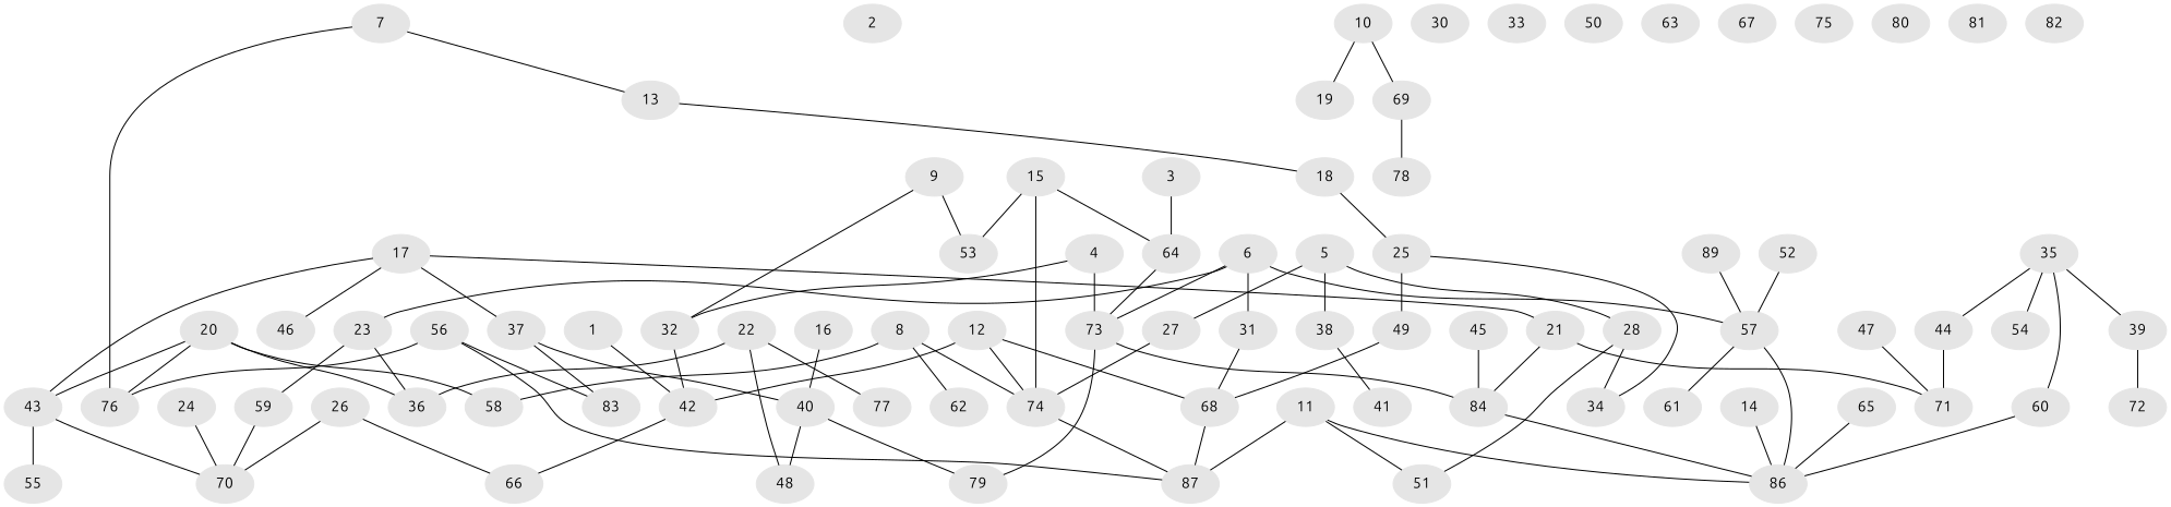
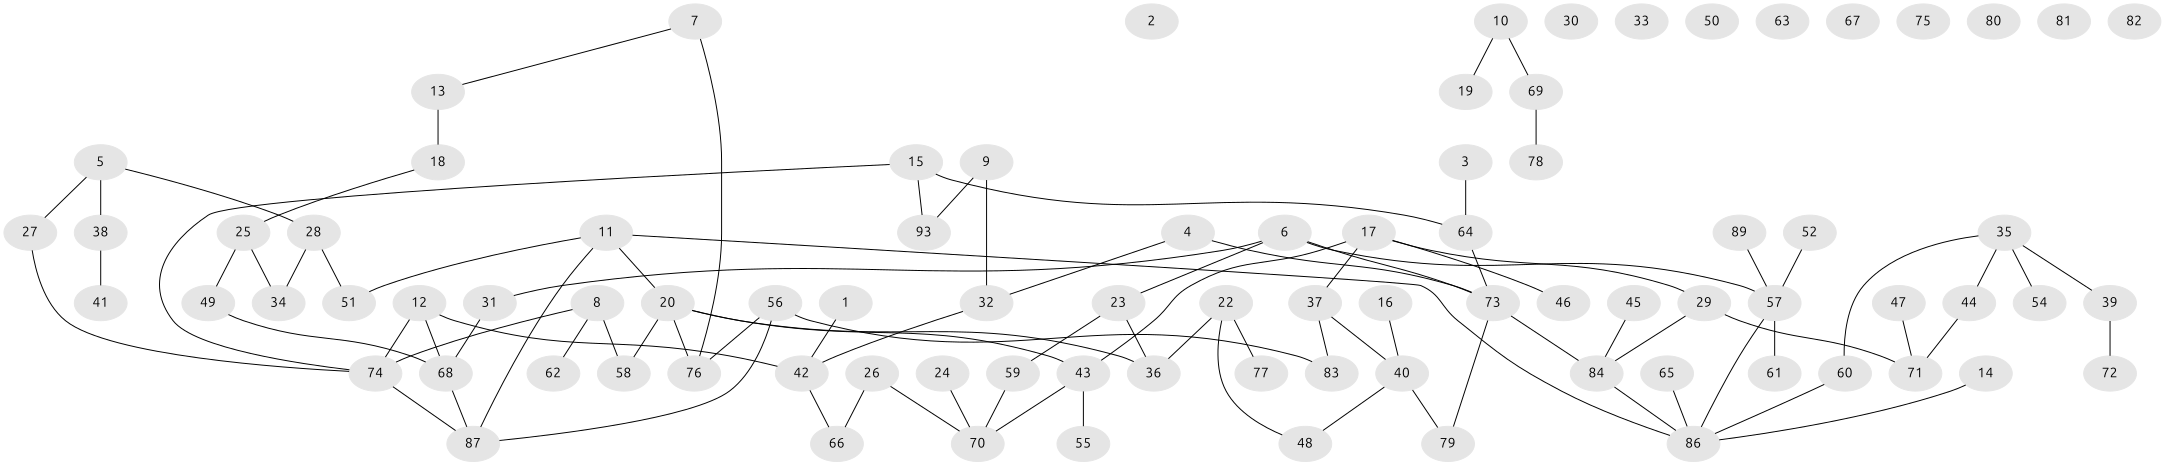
  graph {
    fontname=Ubuntu
    node [color=gray90 fontname=Ubuntu style=filled]
    edge [fontname=Ubuntu]
    1
    42
    66
    2
    3
    64
    73
    4
    32
    84
    79
    5
    27
    28
    38
    74
    51
    34
    41
    6
    23
    31
    57
    36
    59
    68
    86
    61
    7
    13
    76
    18
    8
    58
    62
    n36 [label=87]
    9
-   53
+   53 [label=93]
    10
    19
    69
    78
    11
    20
    43
    12
    25
    14
    15
    16
    40
    48
    17
-   21
+   21 [label=29]
    37
    46
    71
    83
    70
    55
    49
    22
    77
    24
    26
    n66 [label=89]
    30
    33
    35
    39
    44
    54
    60
    72
    45
    47
    50
    52
    56
    63
    65
    67
    75
    80
    81
    82
    1 -- 42
    42 -- 66
    3 -- 64
    64 -- 73
    73 -- 84
    73 -- 79
    4 -- 73
    4 -- 32
    32 -- 42
    84 -- 86
    5 -- 27
    5 -- 28
    5 -- 38
    27 -- 74
    28 -- 51
    28 -- 34
    38 -- 41
    74 -- n36
    6 -- 73
    6 -- 23
    6 -- 31
    6 -- 57
    23 -- 36
    23 -- 59
    31 -- 68
    57 -- 86
    57 -- 61
    59 -- 70
    68 -- n36
    7 -- 13
    7 -- 76
    13 -- 18
    18 -- 25
    8 -- 74
    8 -- 58
    8 -- 62
    9 -- 32
    9 -- 53
    10 -- 19
    10 -- 69
    69 -- 78
    11 -- 51
    11 -- 86
    11 -- n36
+   11 -- 20
    20 -- 36
    20 -- 76
    20 -- 58
    20 -- 43
    43 -- 70
    43 -- 55
    12 -- 42
    12 -- 74
    12 -- 68
    25 -- 34
    25 -- 49
    14 -- 86
    15 -- 64
    15 -- 74
    15 -- 53
    16 -- 40
    40 -- 79
    40 -- 48
    17 -- 43
    17 -- 21
    17 -- 37
    17 -- 46
    21 -- 84
    21 -- 71
    37 -- 40
    37 -- 83
    49 -- 68
    22 -- 36
    22 -- 48
    22 -- 77
    24 -- 70
    26 -- 66
    26 -- 70
    n66 -- 57
    35 -- 39
    35 -- 44
    35 -- 54
    35 -- 60
    39 -- 72
    44 -- 71
    60 -- 86
    45 -- 84
    47 -- 71
    52 -- 57
    56 -- 76
    56 -- n36
    56 -- 83
    65 -- 86
  }
